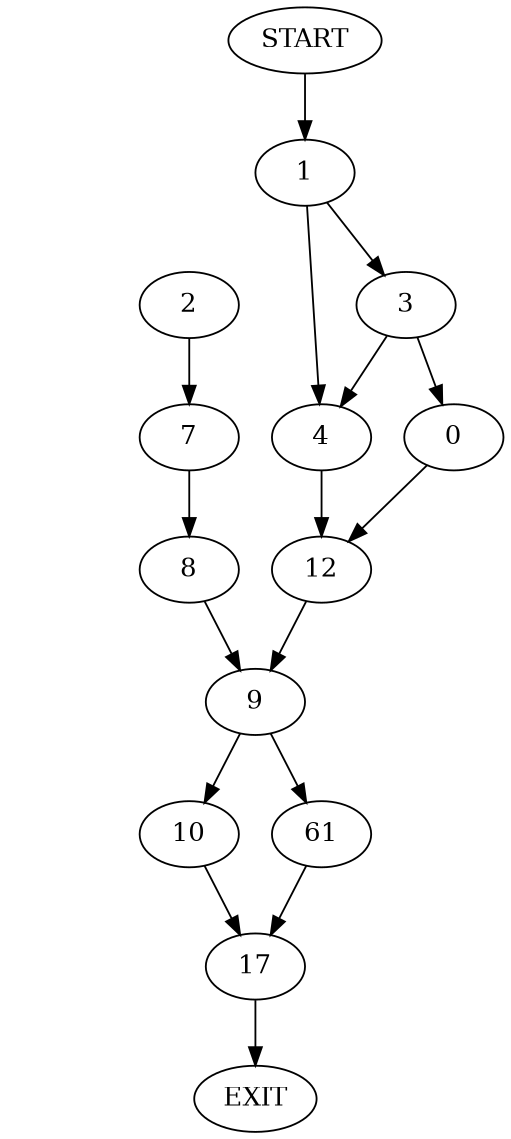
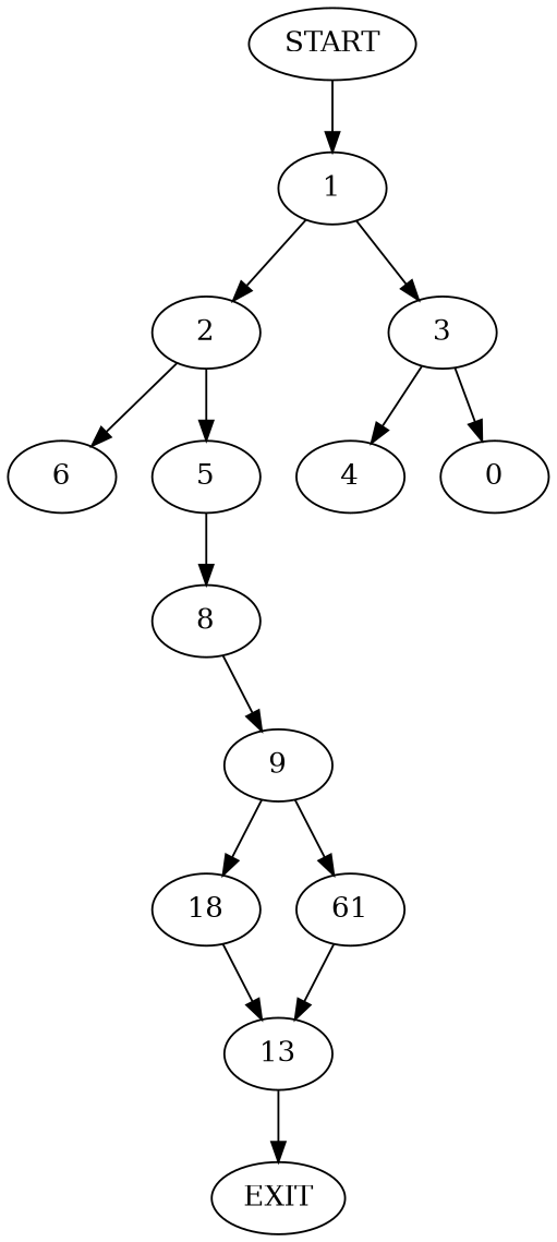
  digraph {
    n1 [label=START]
    1
    2
    3
    n5 [label=EXIT]
-   7
+   6
+   7 [label=5]
    4
    n9 [label=0]
    8
-   12
    9
-   10
+   10 [label=18]
    n14 [label=61]
-   13 [label=17]
+   13
    n1 -> 1
-   1 -> 4
+   1 -> 2
    1 -> 3
+   2 -> 6
    2 -> 7
    3 -> 4
    3 -> n9
    7 -> 8
-   4 -> 12
-   n9 -> 12
    8 -> 9
-   12 -> 9
    9 -> 10
    9 -> n14
    10 -> 13
    n14 -> 13
    13 -> n5
  }
